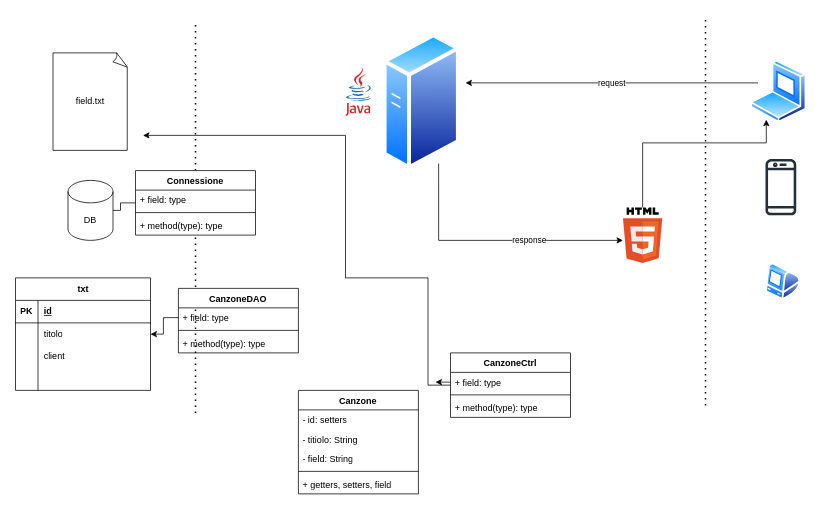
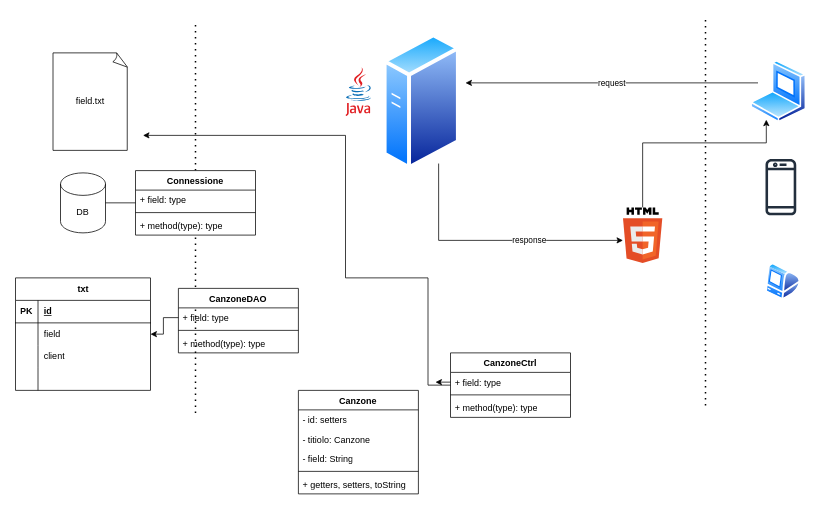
  <mxCell id="0" />
  <mxCell id="1" parent="0" />
  <mxCell id="2" value="field.txt" style="whiteSpace=wrap;html=1;shape=mxgraph.basic.document" vertex="1" parent="1"><mxGeometry x="70" y="70" width="100" height="130" as="geometry" /></mxCell>
- <mxCell id="3" value="DB" style="shape=cylinder3;whiteSpace=wrap;html=1;boundedLbl=1;backgroundOutline=1;size=15;" vertex="1" parent="1"><mxGeometry x="90" y="240" width="60" height="80" as="geometry" /></mxCell>
+ <mxCell id="3" value="DB" style="shape=cylinder3;whiteSpace=wrap;html=1;boundedLbl=1;backgroundOutline=1;size=15;" vertex="1" parent="1"><mxGeometry x="80" y="230" width="60" height="80" as="geometry" /></mxCell>
  <mxCell id="4" value="txt" style="shape=table;startSize=30;container=1;collapsible=1;childLayout=tableLayout;fixedRows=1;rowLines=0;fontStyle=1;align=center;resizeLast=1;html=1;" vertex="1" parent="1"><mxGeometry x="20" y="370" width="180" height="150" as="geometry" /></mxCell>
  <mxCell id="5" value="" style="shape=tableRow;horizontal=0;startSize=0;swimlaneHead=0;swimlaneBody=0;fillColor=none;collapsible=0;dropTarget=0;points=[[0,0.5],[1,0.5]];portConstraint=eastwest;top=0;left=0;right=0;bottom=1;" vertex="1" parent="4"><mxGeometry y="30" width="180" height="30" as="geometry" /></mxCell>
  <mxCell id="6" value="PK" style="shape=partialRectangle;connectable=0;fillColor=none;top=0;left=0;bottom=0;right=0;fontStyle=1;overflow=hidden;whiteSpace=wrap;html=1;" vertex="1" parent="5"><mxGeometry width="30" height="30" as="geometry"><mxRectangle width="30" height="30" as="alternateBounds" /></mxGeometry></mxCell>
  <mxCell id="7" value="id" style="shape=partialRectangle;connectable=0;fillColor=none;top=0;left=0;bottom=0;right=0;align=left;spacingLeft=6;fontStyle=5;overflow=hidden;whiteSpace=wrap;html=1;" vertex="1" parent="5"><mxGeometry x="30" width="150" height="30" as="geometry"><mxRectangle width="150" height="30" as="alternateBounds" /></mxGeometry></mxCell>
  <mxCell id="8" value="" style="shape=tableRow;horizontal=0;startSize=0;swimlaneHead=0;swimlaneBody=0;fillColor=none;collapsible=0;dropTarget=0;points=[[0,0.5],[1,0.5]];portConstraint=eastwest;top=0;left=0;right=0;bottom=0;" vertex="1" parent="4"><mxGeometry y="60" width="180" height="30" as="geometry" /></mxCell>
  <mxCell id="9" value="" style="shape=partialRectangle;connectable=0;fillColor=none;top=0;left=0;bottom=0;right=0;editable=1;overflow=hidden;whiteSpace=wrap;html=1;" vertex="1" parent="8"><mxGeometry width="30" height="30" as="geometry"><mxRectangle width="30" height="30" as="alternateBounds" /></mxGeometry></mxCell>
- <mxCell id="10" value="titolo" style="shape=partialRectangle;connectable=0;fillColor=none;top=0;left=0;bottom=0;right=0;align=left;spacingLeft=6;overflow=hidden;whiteSpace=wrap;html=1;" vertex="1" parent="8"><mxGeometry x="30" width="150" height="30" as="geometry"><mxRectangle width="150" height="30" as="alternateBounds" /></mxGeometry></mxCell>
+ <mxCell id="10" value="field" style="shape=partialRectangle;connectable=0;fillColor=none;top=0;left=0;bottom=0;right=0;align=left;spacingLeft=6;overflow=hidden;whiteSpace=wrap;html=1;" vertex="1" parent="8"><mxGeometry x="30" width="150" height="30" as="geometry"><mxRectangle width="150" height="30" as="alternateBounds" /></mxGeometry></mxCell>
  <mxCell id="11" value="" style="shape=tableRow;horizontal=0;startSize=0;swimlaneHead=0;swimlaneBody=0;fillColor=none;collapsible=0;dropTarget=0;points=[[0,0.5],[1,0.5]];portConstraint=eastwest;top=0;left=0;right=0;bottom=0;" vertex="1" parent="4"><mxGeometry y="90" width="180" height="30" as="geometry" /></mxCell>
  <mxCell id="12" value="" style="shape=partialRectangle;connectable=0;fillColor=none;top=0;left=0;bottom=0;right=0;editable=1;overflow=hidden;whiteSpace=wrap;html=1;" vertex="1" parent="11"><mxGeometry width="30" height="30" as="geometry"><mxRectangle width="30" height="30" as="alternateBounds" /></mxGeometry></mxCell>
  <mxCell id="13" value="client" style="shape=partialRectangle;connectable=0;fillColor=none;top=0;left=0;bottom=0;right=0;align=left;spacingLeft=6;overflow=hidden;whiteSpace=wrap;html=1;" vertex="1" parent="11"><mxGeometry x="30" width="150" height="30" as="geometry"><mxRectangle width="150" height="30" as="alternateBounds" /></mxGeometry></mxCell>
  <mxCell id="14" value="" style="shape=tableRow;horizontal=0;startSize=0;swimlaneHead=0;swimlaneBody=0;fillColor=none;collapsible=0;dropTarget=0;points=[[0,0.5],[1,0.5]];portConstraint=eastwest;top=0;left=0;right=0;bottom=0;" vertex="1" parent="4"><mxGeometry y="120" width="180" height="30" as="geometry" /></mxCell>
  <mxCell id="15" value="" style="shape=partialRectangle;connectable=0;fillColor=none;top=0;left=0;bottom=0;right=0;editable=1;overflow=hidden;whiteSpace=wrap;html=1;" vertex="1" parent="14"><mxGeometry width="30" height="30" as="geometry"><mxRectangle width="30" height="30" as="alternateBounds" /></mxGeometry></mxCell>
  <mxCell id="16" value="" style="shape=partialRectangle;connectable=0;fillColor=none;top=0;left=0;bottom=0;right=0;align=left;spacingLeft=6;overflow=hidden;whiteSpace=wrap;html=1;" vertex="1" parent="14"><mxGeometry x="30" width="150" height="30" as="geometry"><mxRectangle width="150" height="30" as="alternateBounds" /></mxGeometry></mxCell>
  <mxCell id="17" value="" style="endArrow=none;dashed=1;html=1;dashPattern=1 3;strokeWidth=2;rounded=0;" edge="1" parent="1" source="43"><mxGeometry width="50" height="50" relative="1" as="geometry"><mxPoint x="260" y="550" as="sourcePoint" /><mxPoint x="260" y="30" as="targetPoint" /></mxGeometry></mxCell>
  <mxCell id="18" value="" style="image;aspect=fixed;perimeter=ellipsePerimeter;html=1;align=center;shadow=0;dashed=0;spacingTop=3;image=img/lib/active_directory/laptop_client.svg;" vertex="1" parent="1"><mxGeometry x="1000" y="80" width="75" height="83.33" as="geometry" /></mxCell>
  <mxCell id="19" value="" style="sketch=0;outlineConnect=0;fontColor=#232F3E;gradientColor=none;fillColor=#232F3D;strokeColor=none;dashed=0;verticalLabelPosition=bottom;verticalAlign=top;align=center;html=1;fontSize=12;fontStyle=0;aspect=fixed;pointerEvents=1;shape=mxgraph.aws4.mobile_client;" vertex="1" parent="1"><mxGeometry x="1020" y="210" width="41" height="78" as="geometry" /></mxCell>
  <mxCell id="20" value="" style="image;aspect=fixed;perimeter=ellipsePerimeter;html=1;align=center;shadow=0;dashed=0;spacingTop=3;image=img/lib/active_directory/mac_client.svg;" vertex="1" parent="1"><mxGeometry x="1020" y="350" width="47" height="50" as="geometry" /></mxCell>
  <mxCell id="21" value="" style="endArrow=none;dashed=1;html=1;dashPattern=1 3;strokeWidth=2;rounded=0;" edge="1" parent="1"><mxGeometry width="50" height="50" relative="1" as="geometry"><mxPoint x="940" y="540" as="sourcePoint" /><mxPoint x="940" y="20" as="targetPoint" /></mxGeometry></mxCell>
  <mxCell id="22" value="request" style="endArrow=classic;html=1;rounded=0;" edge="1" parent="1"><mxGeometry width="50" height="50" relative="1" as="geometry"><mxPoint x="1010" y="110" as="sourcePoint" /><mxPoint x="620" y="110" as="targetPoint" /></mxGeometry></mxCell>
  <mxCell id="23" style="edgeStyle=orthogonalEdgeStyle;rounded=0;orthogonalLoop=1;jettySize=auto;html=1;exitX=0.75;exitY=1;exitDx=0;exitDy=0;" edge="1" parent="1" source="25" target="40"><mxGeometry relative="1" as="geometry"><Array as="points"><mxPoint x="584" y="320" /></Array></mxGeometry></mxCell>
  <mxCell id="24" value="response" style="edgeLabel;html=1;align=center;verticalAlign=middle;resizable=0;points=[];" vertex="1" connectable="0" parent="23"><mxGeometry x="0.283" y="1" relative="1" as="geometry"><mxPoint as="offset" /></mxGeometry></mxCell>
  <mxCell id="25" value="" style="image;aspect=fixed;perimeter=ellipsePerimeter;html=1;align=center;shadow=0;dashed=0;spacingTop=3;image=img/lib/active_directory/generic_server.svg;" vertex="1" parent="1"><mxGeometry x="510" y="43.03" width="103" height="183.93" as="geometry" /></mxCell>
  <mxCell id="26" value="" style="dashed=0;outlineConnect=0;html=1;align=center;labelPosition=center;verticalLabelPosition=bottom;verticalAlign=top;shape=mxgraph.weblogos.java" vertex="1" parent="1"><mxGeometry x="460" y="89.16" width="34.4" height="65" as="geometry" /></mxCell>
  <mxCell id="27" value="CanzoneCtrl" style="swimlane;fontStyle=1;align=center;verticalAlign=top;childLayout=stackLayout;horizontal=1;startSize=26;horizontalStack=0;resizeParent=1;resizeParentMax=0;resizeLast=0;collapsible=1;marginBottom=0;whiteSpace=wrap;html=1;" vertex="1" parent="1"><mxGeometry x="600" y="470" width="160" height="86" as="geometry" /></mxCell>
  <mxCell id="28" style="edgeStyle=orthogonalEdgeStyle;rounded=0;orthogonalLoop=1;jettySize=auto;html=1;exitX=0;exitY=0.5;exitDx=0;exitDy=0;" edge="1" parent="27" source="29"><mxGeometry relative="1" as="geometry"><mxPoint x="-20" y="39" as="targetPoint" /></mxGeometry></mxCell>
  <mxCell id="29" value="+ field: type" style="text;strokeColor=none;fillColor=none;align=left;verticalAlign=top;spacingLeft=4;spacingRight=4;overflow=hidden;rotatable=0;points=[[0,0.5],[1,0.5]];portConstraint=eastwest;whiteSpace=wrap;html=1;" vertex="1" parent="27"><mxGeometry y="26" width="160" height="26" as="geometry" /></mxCell>
  <mxCell id="30" value="" style="line;strokeWidth=1;fillColor=none;align=left;verticalAlign=middle;spacingTop=-1;spacingLeft=3;spacingRight=3;rotatable=0;labelPosition=right;points=[];portConstraint=eastwest;strokeColor=inherit;" vertex="1" parent="27"><mxGeometry y="52" width="160" height="8" as="geometry" /></mxCell>
  <mxCell id="31" value="+ method(type): type" style="text;strokeColor=none;fillColor=none;align=left;verticalAlign=top;spacingLeft=4;spacingRight=4;overflow=hidden;rotatable=0;points=[[0,0.5],[1,0.5]];portConstraint=eastwest;whiteSpace=wrap;html=1;" vertex="1" parent="27"><mxGeometry y="60" width="160" height="26" as="geometry" /></mxCell>
  <mxCell id="32" style="edgeStyle=orthogonalEdgeStyle;rounded=0;orthogonalLoop=1;jettySize=auto;html=1;" edge="1" parent="1" source="27"><mxGeometry relative="1" as="geometry"><mxPoint x="570" y="519" as="sourcePoint" /><mxPoint x="190" y="180" as="targetPoint" /><Array as="points"><mxPoint x="570" y="370" /><mxPoint x="460" y="370" /><mxPoint x="460" y="180" /></Array></mxGeometry></mxCell>
  <mxCell id="33" value="Canzone" style="swimlane;fontStyle=1;align=center;verticalAlign=top;childLayout=stackLayout;horizontal=1;startSize=26;horizontalStack=0;resizeParent=1;resizeParentMax=0;resizeLast=0;collapsible=1;marginBottom=0;whiteSpace=wrap;html=1;" vertex="1" parent="1"><mxGeometry x="397.2" y="520" width="160" height="138" as="geometry" /></mxCell>
  <mxCell id="34" value="- id: setters" style="text;strokeColor=none;fillColor=none;align=left;verticalAlign=top;spacingLeft=4;spacingRight=4;overflow=hidden;rotatable=0;points=[[0,0.5],[1,0.5]];portConstraint=eastwest;whiteSpace=wrap;html=1;" vertex="1" parent="33"><mxGeometry y="26" width="160" height="26" as="geometry" /></mxCell>
- <mxCell id="35" value="- titiolo: String" style="text;strokeColor=none;fillColor=none;align=left;verticalAlign=top;spacingLeft=4;spacingRight=4;overflow=hidden;rotatable=0;points=[[0,0.5],[1,0.5]];portConstraint=eastwest;whiteSpace=wrap;html=1;" vertex="1" parent="33"><mxGeometry y="52" width="160" height="26" as="geometry" /></mxCell>
+ <mxCell id="35" value="- titiolo: Canzone" style="text;strokeColor=none;fillColor=none;align=left;verticalAlign=top;spacingLeft=4;spacingRight=4;overflow=hidden;rotatable=0;points=[[0,0.5],[1,0.5]];portConstraint=eastwest;whiteSpace=wrap;html=1;" vertex="1" parent="33"><mxGeometry y="52" width="160" height="26" as="geometry" /></mxCell>
  <mxCell id="36" value="- field: String" style="text;strokeColor=none;fillColor=none;align=left;verticalAlign=top;spacingLeft=4;spacingRight=4;overflow=hidden;rotatable=0;points=[[0,0.5],[1,0.5]];portConstraint=eastwest;whiteSpace=wrap;html=1;" vertex="1" parent="33"><mxGeometry y="78" width="160" height="26" as="geometry" /></mxCell>
  <mxCell id="37" value="" style="line;strokeWidth=1;fillColor=none;align=left;verticalAlign=middle;spacingTop=-1;spacingLeft=3;spacingRight=3;rotatable=0;labelPosition=right;points=[];portConstraint=eastwest;strokeColor=inherit;" vertex="1" parent="33"><mxGeometry y="104" width="160" height="8" as="geometry" /></mxCell>
- <mxCell id="38" value="+ getters, setters, field" style="text;strokeColor=none;fillColor=none;align=left;verticalAlign=top;spacingLeft=4;spacingRight=4;overflow=hidden;rotatable=0;points=[[0,0.5],[1,0.5]];portConstraint=eastwest;whiteSpace=wrap;html=1;" vertex="1" parent="33"><mxGeometry y="112" width="160" height="26" as="geometry" /></mxCell>
+ <mxCell id="38" value="+ getters, setters, toString" style="text;strokeColor=none;fillColor=none;align=left;verticalAlign=top;spacingLeft=4;spacingRight=4;overflow=hidden;rotatable=0;points=[[0,0.5],[1,0.5]];portConstraint=eastwest;whiteSpace=wrap;html=1;" vertex="1" parent="33"><mxGeometry y="112" width="160" height="26" as="geometry" /></mxCell>
  <mxCell id="39" value="" style="edgeStyle=orthogonalEdgeStyle;rounded=0;orthogonalLoop=1;jettySize=auto;html=1;exitX=0.25;exitY=1;exitDx=0;exitDy=0;startArrow=classic;startFill=1;endArrow=none;endFill=0;" edge="1" parent="1" source="18" target="40"><mxGeometry relative="1" as="geometry"><mxPoint x="850" y="350" as="targetPoint" /><mxPoint x="1021" y="159" as="sourcePoint" /><Array as="points"><mxPoint x="1021" y="190" /></Array></mxGeometry></mxCell>
  <mxCell id="40" value="" style="dashed=0;outlineConnect=0;html=1;align=center;labelPosition=center;verticalLabelPosition=bottom;verticalAlign=top;shape=mxgraph.weblogos.html5" vertex="1" parent="1"><mxGeometry x="830" y="276" width="52.4" height="74" as="geometry" /></mxCell>
  <mxCell id="41" value="" style="endArrow=none;dashed=1;html=1;dashPattern=1 3;strokeWidth=2;rounded=0;" edge="1" parent="1" target="43"><mxGeometry width="50" height="50" relative="1" as="geometry"><mxPoint x="260" y="550" as="sourcePoint" /><mxPoint x="260" y="30" as="targetPoint" /></mxGeometry></mxCell>
  <mxCell id="42" value="" style="edgeStyle=orthogonalEdgeStyle;rounded=0;orthogonalLoop=1;jettySize=auto;html=1;endArrow=none;" edge="1" parent="1" source="43" target="3"><mxGeometry relative="1" as="geometry" /></mxCell>
  <mxCell id="43" value="Connessione" style="swimlane;fontStyle=1;align=center;verticalAlign=top;childLayout=stackLayout;horizontal=1;startSize=26;horizontalStack=0;resizeParent=1;resizeParentMax=0;resizeLast=0;collapsible=1;marginBottom=0;whiteSpace=wrap;html=1;" vertex="1" parent="1"><mxGeometry x="180" y="226.96" width="160" height="86" as="geometry" /></mxCell>
  <mxCell id="44" value="+ field: type" style="text;strokeColor=none;fillColor=none;align=left;verticalAlign=top;spacingLeft=4;spacingRight=4;overflow=hidden;rotatable=0;points=[[0,0.5],[1,0.5]];portConstraint=eastwest;whiteSpace=wrap;html=1;" vertex="1" parent="43"><mxGeometry y="26" width="160" height="26" as="geometry" /></mxCell>
  <mxCell id="45" value="" style="line;strokeWidth=1;fillColor=none;align=left;verticalAlign=middle;spacingTop=-1;spacingLeft=3;spacingRight=3;rotatable=0;labelPosition=right;points=[];portConstraint=eastwest;strokeColor=inherit;" vertex="1" parent="43"><mxGeometry y="52" width="160" height="8" as="geometry" /></mxCell>
  <mxCell id="46" value="+ method(type): type" style="text;strokeColor=none;fillColor=none;align=left;verticalAlign=top;spacingLeft=4;spacingRight=4;overflow=hidden;rotatable=0;points=[[0,0.5],[1,0.5]];portConstraint=eastwest;whiteSpace=wrap;html=1;" vertex="1" parent="43"><mxGeometry y="60" width="160" height="26" as="geometry" /></mxCell>
  <mxCell id="47" value="CanzoneDAO" style="swimlane;fontStyle=1;align=center;verticalAlign=top;childLayout=stackLayout;horizontal=1;startSize=26;horizontalStack=0;resizeParent=1;resizeParentMax=0;resizeLast=0;collapsible=1;marginBottom=0;whiteSpace=wrap;html=1;" vertex="1" parent="1"><mxGeometry x="237.2" y="384" width="160" height="86" as="geometry" /></mxCell>
  <mxCell id="48" value="+ field: type" style="text;strokeColor=none;fillColor=none;align=left;verticalAlign=top;spacingLeft=4;spacingRight=4;overflow=hidden;rotatable=0;points=[[0,0.5],[1,0.5]];portConstraint=eastwest;whiteSpace=wrap;html=1;" vertex="1" parent="47"><mxGeometry y="26" width="160" height="26" as="geometry" /></mxCell>
  <mxCell id="49" value="" style="line;strokeWidth=1;fillColor=none;align=left;verticalAlign=middle;spacingTop=-1;spacingLeft=3;spacingRight=3;rotatable=0;labelPosition=right;points=[];portConstraint=eastwest;strokeColor=inherit;" vertex="1" parent="47"><mxGeometry y="52" width="160" height="8" as="geometry" /></mxCell>
  <mxCell id="50" value="+ method(type): type" style="text;strokeColor=none;fillColor=none;align=left;verticalAlign=top;spacingLeft=4;spacingRight=4;overflow=hidden;rotatable=0;points=[[0,0.5],[1,0.5]];portConstraint=eastwest;whiteSpace=wrap;html=1;" vertex="1" parent="47"><mxGeometry y="60" width="160" height="26" as="geometry" /></mxCell>
  <mxCell id="51" style="edgeStyle=orthogonalEdgeStyle;rounded=0;orthogonalLoop=1;jettySize=auto;html=1;exitX=0;exitY=0.5;exitDx=0;exitDy=0;" edge="1" parent="1" source="48" target="4"><mxGeometry relative="1" as="geometry" /></mxCell>
